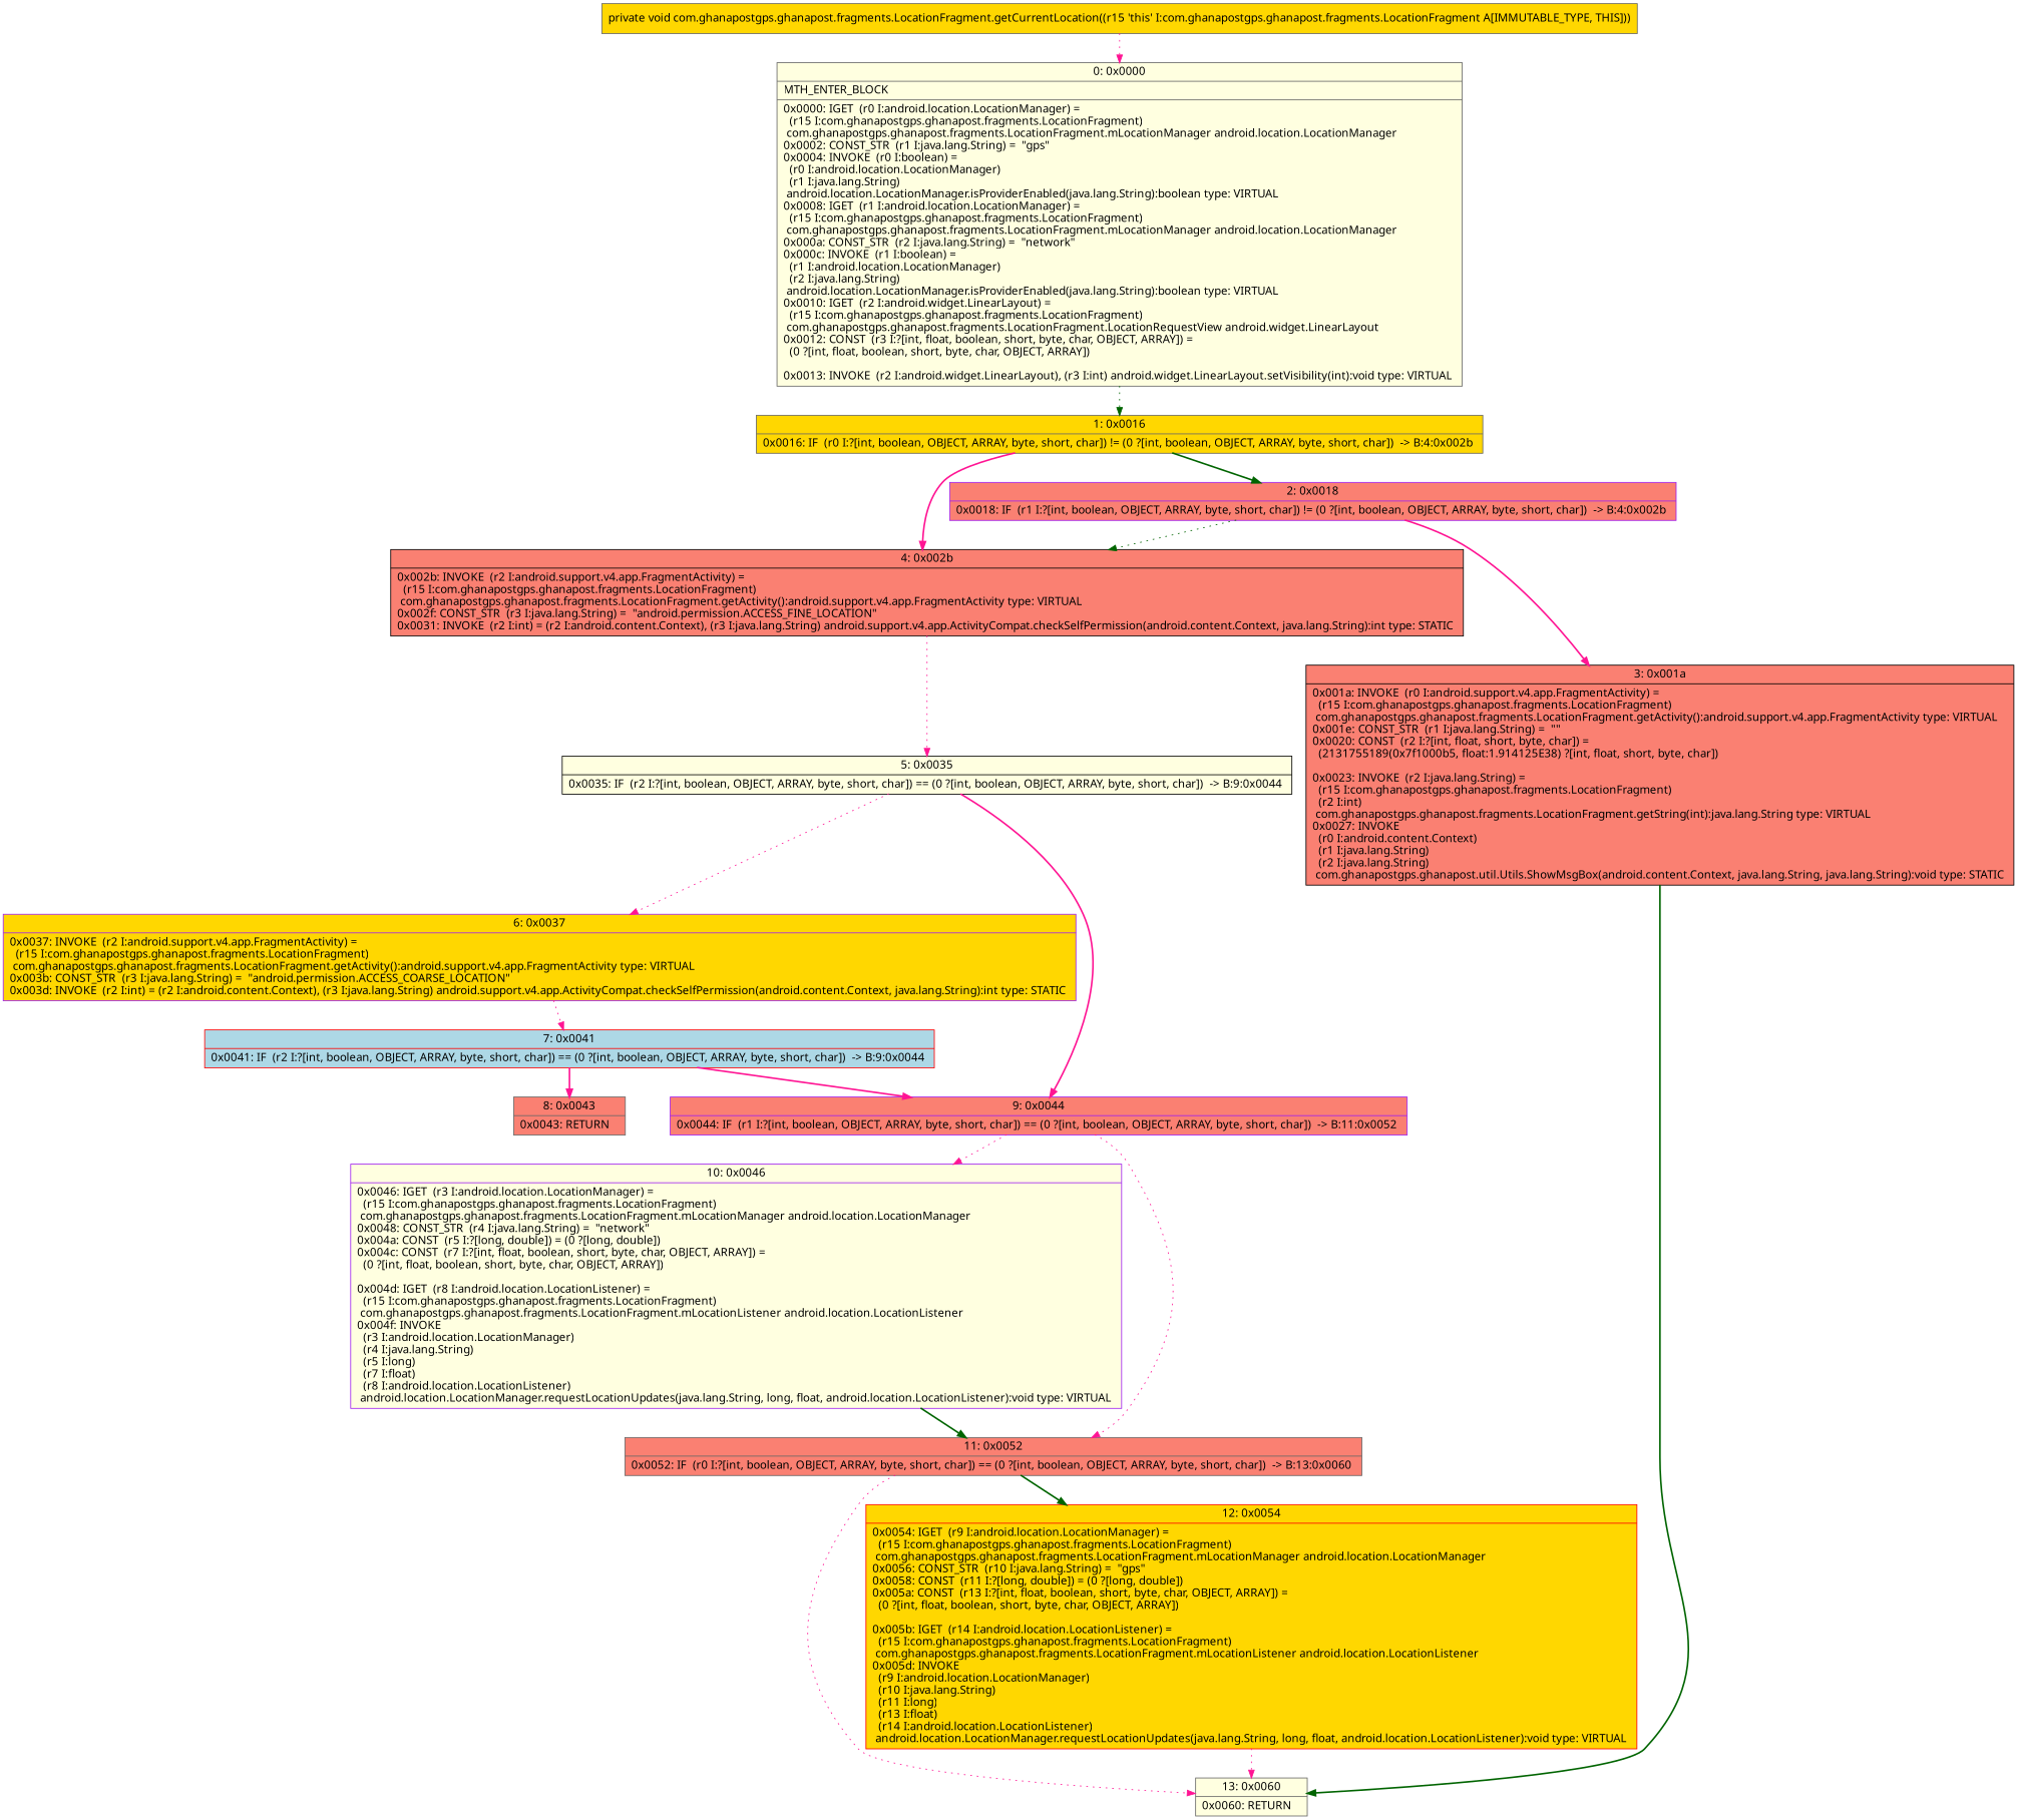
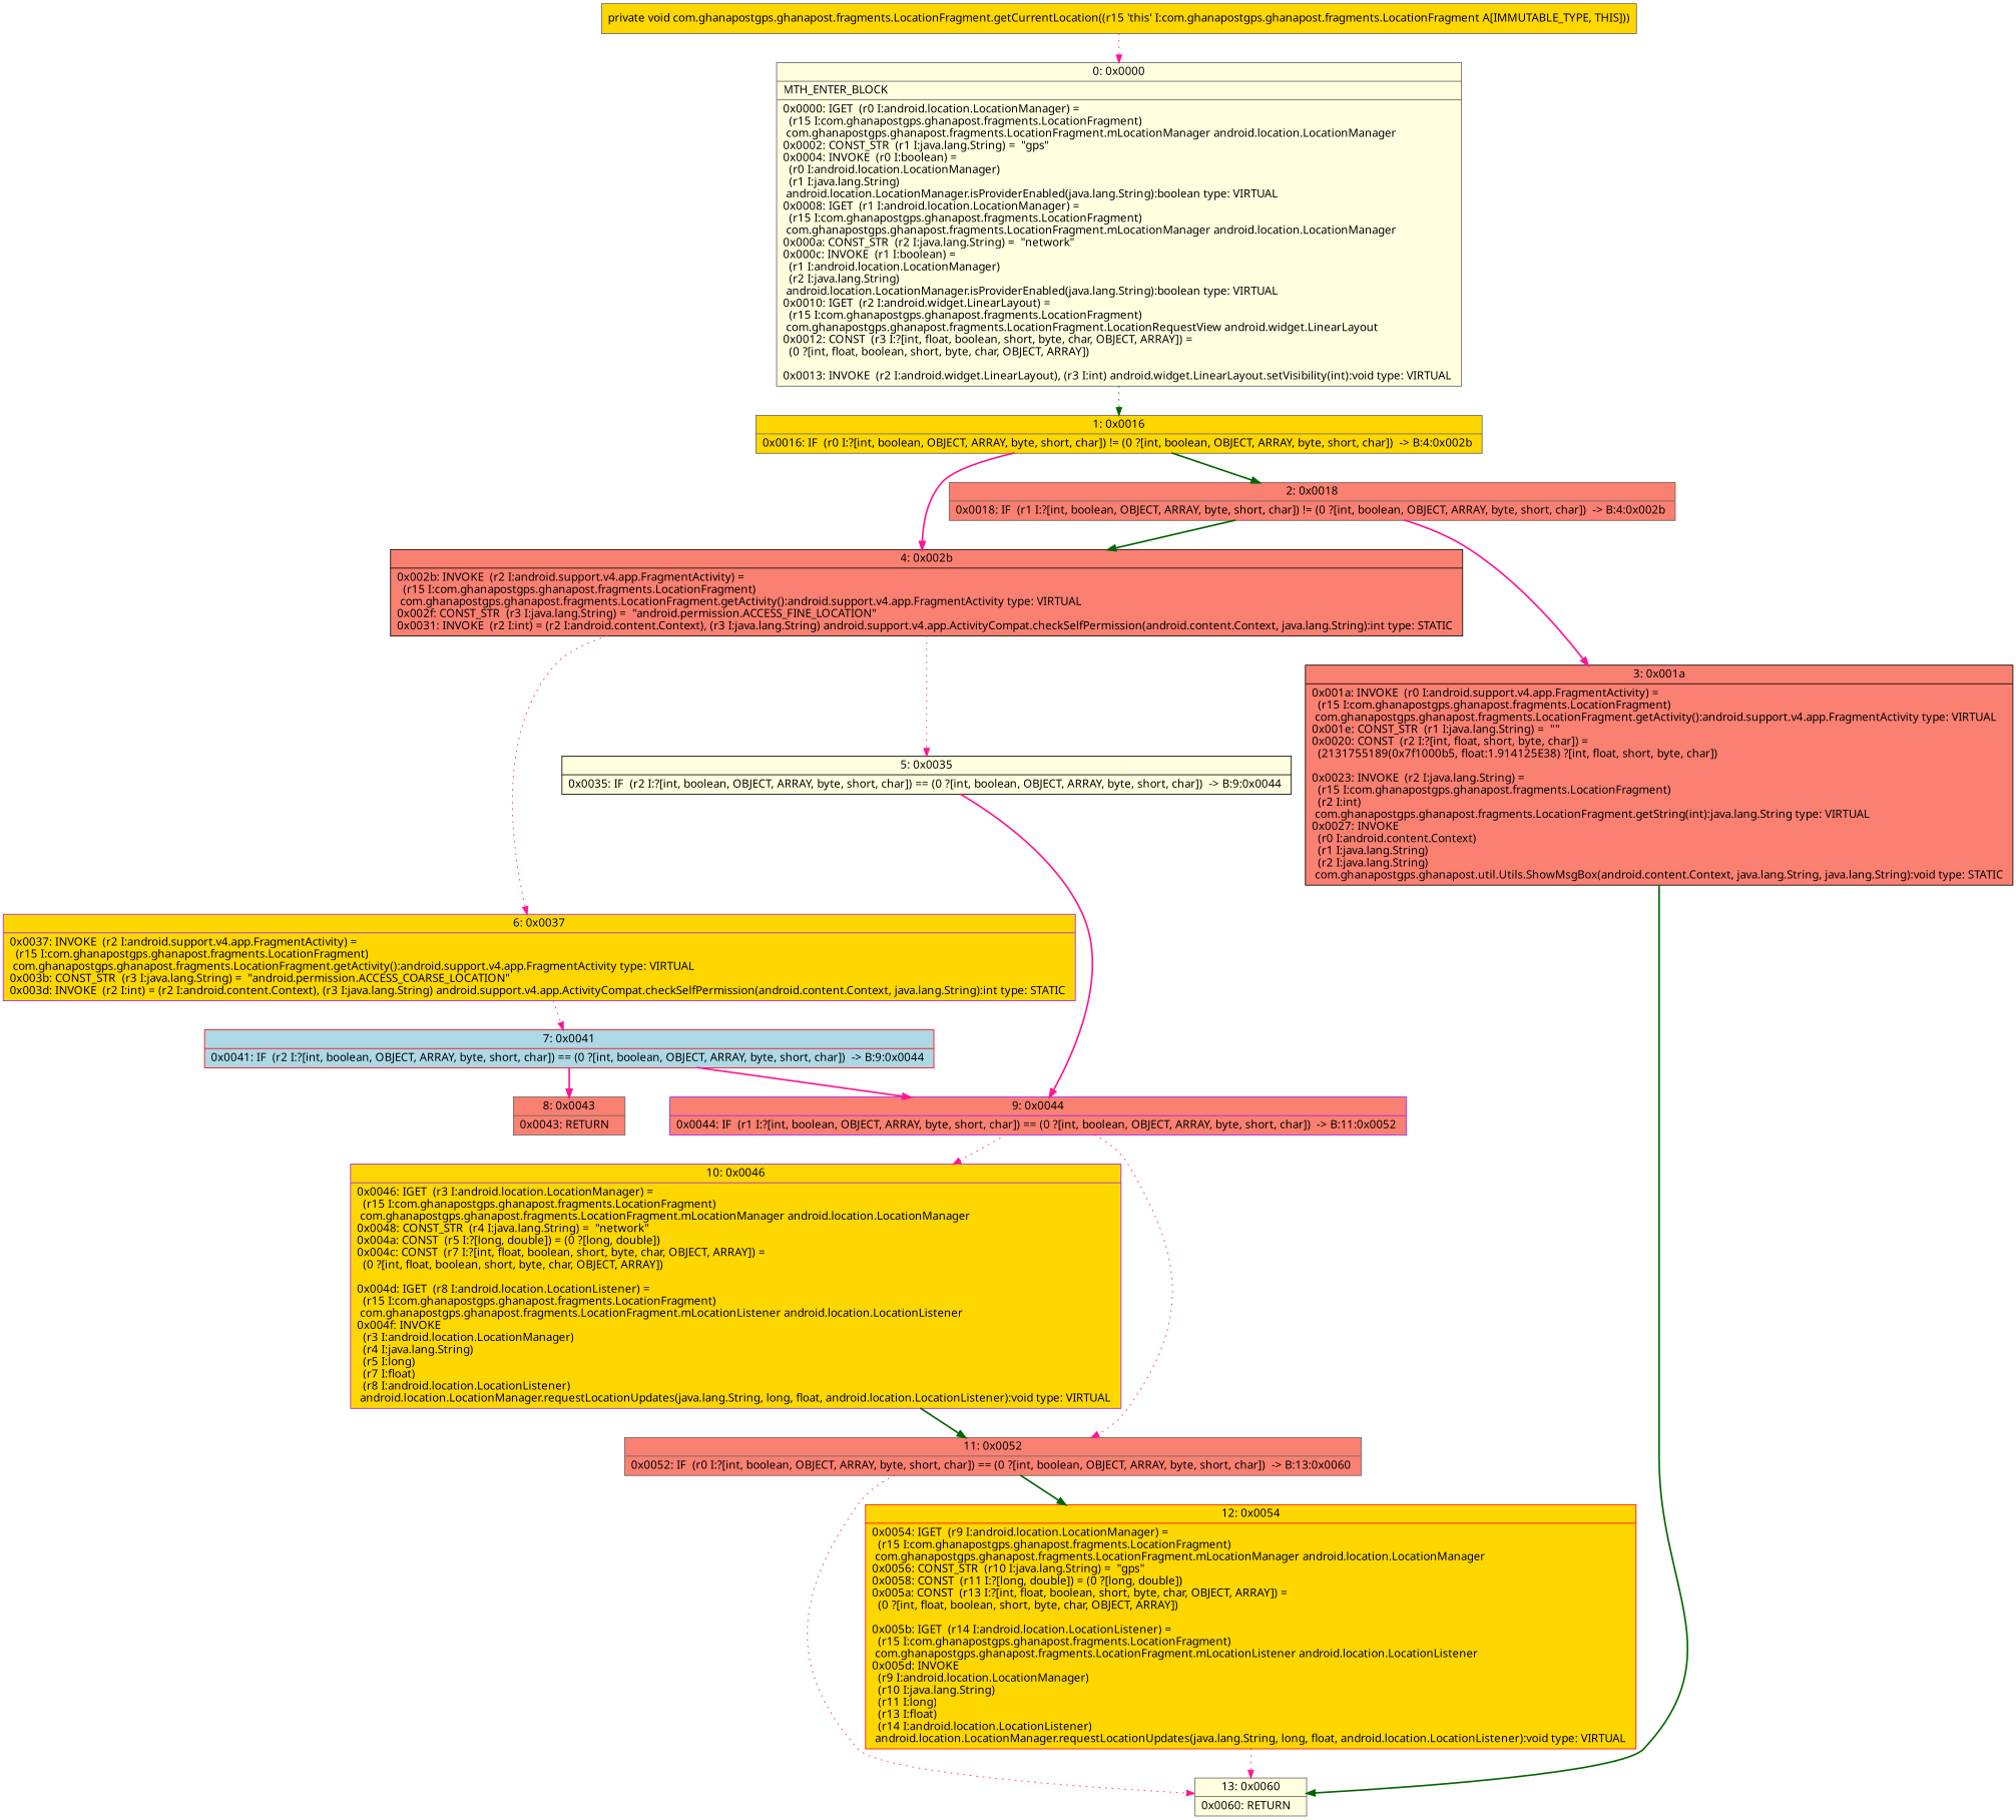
  digraph {
    fontname="Noto Sans"
    node [color=gray40 fillcolor=salmon fontname="Noto Sans" shape=record style=filled]
    edge [color=deeppink fontname="Noto Sans" style=bold]
    n1 [fillcolor=lightyellow label="{0\:\ 0x0000|MTH_ENTER_BLOCK\l|0x0000: IGET  (r0 I:android.location.LocationManager) = \l  (r15 I:com.ghanapostgps.ghanapost.fragments.LocationFragment)\l com.ghanapostgps.ghanapost.fragments.LocationFragment.mLocationManager android.location.LocationManager \l0x0002: CONST_STR  (r1 I:java.lang.String) =  \"gps\" \l0x0004: INVOKE  (r0 I:boolean) = \l  (r0 I:android.location.LocationManager)\l  (r1 I:java.lang.String)\l android.location.LocationManager.isProviderEnabled(java.lang.String):boolean type: VIRTUAL \l0x0008: IGET  (r1 I:android.location.LocationManager) = \l  (r15 I:com.ghanapostgps.ghanapost.fragments.LocationFragment)\l com.ghanapostgps.ghanapost.fragments.LocationFragment.mLocationManager android.location.LocationManager \l0x000a: CONST_STR  (r2 I:java.lang.String) =  \"network\" \l0x000c: INVOKE  (r1 I:boolean) = \l  (r1 I:android.location.LocationManager)\l  (r2 I:java.lang.String)\l android.location.LocationManager.isProviderEnabled(java.lang.String):boolean type: VIRTUAL \l0x0010: IGET  (r2 I:android.widget.LinearLayout) = \l  (r15 I:com.ghanapostgps.ghanapost.fragments.LocationFragment)\l com.ghanapostgps.ghanapost.fragments.LocationFragment.LocationRequestView android.widget.LinearLayout \l0x0012: CONST  (r3 I:?[int, float, boolean, short, byte, char, OBJECT, ARRAY]) = \l  (0 ?[int, float, boolean, short, byte, char, OBJECT, ARRAY])\l \l0x0013: INVOKE  (r2 I:android.widget.LinearLayout), (r3 I:int) android.widget.LinearLayout.setVisibility(int):void type: VIRTUAL \l}"]
    n2 [fillcolor=gold label="{1\:\ 0x0016|0x0016: IF  (r0 I:?[int, boolean, OBJECT, ARRAY, byte, short, char]) != (0 ?[int, boolean, OBJECT, ARRAY, byte, short, char])  \-\> B:4:0x002b \l}"]
-   n3 [color=purple label="{2\:\ 0x0018|0x0018: IF  (r1 I:?[int, boolean, OBJECT, ARRAY, byte, short, char]) != (0 ?[int, boolean, OBJECT, ARRAY, byte, short, char])  \-\> B:4:0x002b \l}"]
+   n3 [label="{2\:\ 0x0018|0x0018: IF  (r1 I:?[int, boolean, OBJECT, ARRAY, byte, short, char]) != (0 ?[int, boolean, OBJECT, ARRAY, byte, short, char])  \-\> B:4:0x002b \l}"]
    n4 [color=black label="{4\:\ 0x002b|0x002b: INVOKE  (r2 I:android.support.v4.app.FragmentActivity) = \l  (r15 I:com.ghanapostgps.ghanapost.fragments.LocationFragment)\l com.ghanapostgps.ghanapost.fragments.LocationFragment.getActivity():android.support.v4.app.FragmentActivity type: VIRTUAL \l0x002f: CONST_STR  (r3 I:java.lang.String) =  \"android.permission.ACCESS_FINE_LOCATION\" \l0x0031: INVOKE  (r2 I:int) = (r2 I:android.content.Context), (r3 I:java.lang.String) android.support.v4.app.ActivityCompat.checkSelfPermission(android.content.Context, java.lang.String):int type: STATIC \l}"]
    n5 [color=black label="{3\:\ 0x001a|0x001a: INVOKE  (r0 I:android.support.v4.app.FragmentActivity) = \l  (r15 I:com.ghanapostgps.ghanapost.fragments.LocationFragment)\l com.ghanapostgps.ghanapost.fragments.LocationFragment.getActivity():android.support.v4.app.FragmentActivity type: VIRTUAL \l0x001e: CONST_STR  (r1 I:java.lang.String) =  \"\" \l0x0020: CONST  (r2 I:?[int, float, short, byte, char]) = \l  (2131755189(0x7f1000b5, float:1.914125E38) ?[int, float, short, byte, char])\l \l0x0023: INVOKE  (r2 I:java.lang.String) = \l  (r15 I:com.ghanapostgps.ghanapost.fragments.LocationFragment)\l  (r2 I:int)\l com.ghanapostgps.ghanapost.fragments.LocationFragment.getString(int):java.lang.String type: VIRTUAL \l0x0027: INVOKE  \l  (r0 I:android.content.Context)\l  (r1 I:java.lang.String)\l  (r2 I:java.lang.String)\l com.ghanapostgps.ghanapost.util.Utils.ShowMsgBox(android.content.Context, java.lang.String, java.lang.String):void type: STATIC \l}"]
    n6 [color=black fillcolor=lightyellow label="{5\:\ 0x0035|0x0035: IF  (r2 I:?[int, boolean, OBJECT, ARRAY, byte, short, char]) == (0 ?[int, boolean, OBJECT, ARRAY, byte, short, char])  \-\> B:9:0x0044 \l}"]
    n7 [fillcolor=lightyellow label="{13\:\ 0x0060|0x0060: RETURN   \l}"]
    n8 [color=purple fillcolor=gold label="{6\:\ 0x0037|0x0037: INVOKE  (r2 I:android.support.v4.app.FragmentActivity) = \l  (r15 I:com.ghanapostgps.ghanapost.fragments.LocationFragment)\l com.ghanapostgps.ghanapost.fragments.LocationFragment.getActivity():android.support.v4.app.FragmentActivity type: VIRTUAL \l0x003b: CONST_STR  (r3 I:java.lang.String) =  \"android.permission.ACCESS_COARSE_LOCATION\" \l0x003d: INVOKE  (r2 I:int) = (r2 I:android.content.Context), (r3 I:java.lang.String) android.support.v4.app.ActivityCompat.checkSelfPermission(android.content.Context, java.lang.String):int type: STATIC \l}"]
    n9 [color=purple label="{9\:\ 0x0044|0x0044: IF  (r1 I:?[int, boolean, OBJECT, ARRAY, byte, short, char]) == (0 ?[int, boolean, OBJECT, ARRAY, byte, short, char])  \-\> B:11:0x0052 \l}"]
    n10 [color=red fillcolor=lightblue label="{7\:\ 0x0041|0x0041: IF  (r2 I:?[int, boolean, OBJECT, ARRAY, byte, short, char]) == (0 ?[int, boolean, OBJECT, ARRAY, byte, short, char])  \-\> B:9:0x0044 \l}"]
-   n11 [color=purple fillcolor=lightyellow label="{10\:\ 0x0046|0x0046: IGET  (r3 I:android.location.LocationManager) = \l  (r15 I:com.ghanapostgps.ghanapost.fragments.LocationFragment)\l com.ghanapostgps.ghanapost.fragments.LocationFragment.mLocationManager android.location.LocationManager \l0x0048: CONST_STR  (r4 I:java.lang.String) =  \"network\" \l0x004a: CONST  (r5 I:?[long, double]) = (0 ?[long, double]) \l0x004c: CONST  (r7 I:?[int, float, boolean, short, byte, char, OBJECT, ARRAY]) = \l  (0 ?[int, float, boolean, short, byte, char, OBJECT, ARRAY])\l \l0x004d: IGET  (r8 I:android.location.LocationListener) = \l  (r15 I:com.ghanapostgps.ghanapost.fragments.LocationFragment)\l com.ghanapostgps.ghanapost.fragments.LocationFragment.mLocationListener android.location.LocationListener \l0x004f: INVOKE  \l  (r3 I:android.location.LocationManager)\l  (r4 I:java.lang.String)\l  (r5 I:long)\l  (r7 I:float)\l  (r8 I:android.location.LocationListener)\l android.location.LocationManager.requestLocationUpdates(java.lang.String, long, float, android.location.LocationListener):void type: VIRTUAL \l}"]
+   n11 [color=purple fillcolor=gold label="{10\:\ 0x0046|0x0046: IGET  (r3 I:android.location.LocationManager) = \l  (r15 I:com.ghanapostgps.ghanapost.fragments.LocationFragment)\l com.ghanapostgps.ghanapost.fragments.LocationFragment.mLocationManager android.location.LocationManager \l0x0048: CONST_STR  (r4 I:java.lang.String) =  \"network\" \l0x004a: CONST  (r5 I:?[long, double]) = (0 ?[long, double]) \l0x004c: CONST  (r7 I:?[int, float, boolean, short, byte, char, OBJECT, ARRAY]) = \l  (0 ?[int, float, boolean, short, byte, char, OBJECT, ARRAY])\l \l0x004d: IGET  (r8 I:android.location.LocationListener) = \l  (r15 I:com.ghanapostgps.ghanapost.fragments.LocationFragment)\l com.ghanapostgps.ghanapost.fragments.LocationFragment.mLocationListener android.location.LocationListener \l0x004f: INVOKE  \l  (r3 I:android.location.LocationManager)\l  (r4 I:java.lang.String)\l  (r5 I:long)\l  (r7 I:float)\l  (r8 I:android.location.LocationListener)\l android.location.LocationManager.requestLocationUpdates(java.lang.String, long, float, android.location.LocationListener):void type: VIRTUAL \l}"]
    n12 [label="{11\:\ 0x0052|0x0052: IF  (r0 I:?[int, boolean, OBJECT, ARRAY, byte, short, char]) == (0 ?[int, boolean, OBJECT, ARRAY, byte, short, char])  \-\> B:13:0x0060 \l}"]
    n13 [label="{8\:\ 0x0043|0x0043: RETURN   \l}"]
    n14 [color=red fillcolor=gold label="{12\:\ 0x0054|0x0054: IGET  (r9 I:android.location.LocationManager) = \l  (r15 I:com.ghanapostgps.ghanapost.fragments.LocationFragment)\l com.ghanapostgps.ghanapost.fragments.LocationFragment.mLocationManager android.location.LocationManager \l0x0056: CONST_STR  (r10 I:java.lang.String) =  \"gps\" \l0x0058: CONST  (r11 I:?[long, double]) = (0 ?[long, double]) \l0x005a: CONST  (r13 I:?[int, float, boolean, short, byte, char, OBJECT, ARRAY]) = \l  (0 ?[int, float, boolean, short, byte, char, OBJECT, ARRAY])\l \l0x005b: IGET  (r14 I:android.location.LocationListener) = \l  (r15 I:com.ghanapostgps.ghanapost.fragments.LocationFragment)\l com.ghanapostgps.ghanapost.fragments.LocationFragment.mLocationListener android.location.LocationListener \l0x005d: INVOKE  \l  (r9 I:android.location.LocationManager)\l  (r10 I:java.lang.String)\l  (r11 I:long)\l  (r13 I:float)\l  (r14 I:android.location.LocationListener)\l android.location.LocationManager.requestLocationUpdates(java.lang.String, long, float, android.location.LocationListener):void type: VIRTUAL \l}"]
    n15 [fillcolor=gold label="{private void com.ghanapostgps.ghanapost.fragments.LocationFragment.getCurrentLocation((r15 'this' I:com.ghanapostgps.ghanapost.fragments.LocationFragment A[IMMUTABLE_TYPE, THIS])) }"]
    n1 -> n2 [color=darkgreen style=dotted]
    n2 -> n3 [color=darkgreen]
    n2 -> n4
-   n3 -> n4 [color=darkgreen style=dotted]
+   n3 -> n4 [color=darkgreen]
    n3 -> n5
    n4 -> n6 [style=dotted]
    n5 -> n7 [color=darkgreen]
-   n6 -> n8 [style=dotted]
+   n4 -> n8 [style=dotted]
    n6 -> n9
    n8 -> n10 [style=dotted]
    n9 -> n11 [style=dotted]
    n9 -> n12 [style=dotted]
    n10 -> n9
    n10 -> n13
    n11 -> n12 [color=darkgreen]
    n12 -> n7 [style=dotted]
    n12 -> n14 [color=darkgreen]
    n14 -> n7 [style=dotted]
    n15 -> n1 [style=dotted]
  }
